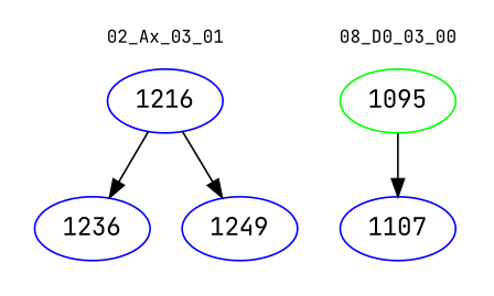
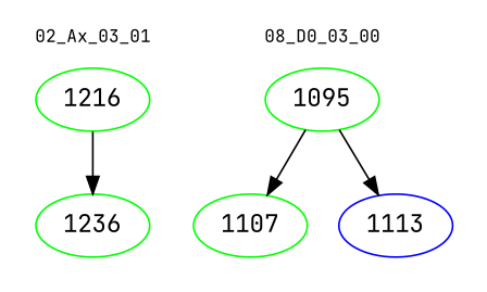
  digraph {
    fontname="JetBrains Mono"
    node [color=blue fontname="JetBrains Mono"]
    edge [color=black fontname="JetBrains Mono"]
-   n1 [label=1236]
-   n2 [label=1216]
-   n3 [label=1249]
-   n4 [label=1107]
+   n1 [color=green label=1236]
+   n2 [color=green label=1216]
+   n4 [color=green label=1107]
    n5 [color=green label=1095]
+   n6 [label=1113]
    subgraph cluster_1 {
      color=white
      fontsize=10
      label="02_Ax_03_01"
      n1
      n2
-     n3
    }
    subgraph cluster_2 {
      color=white
      fontsize=10
      label="08_D0_03_00"
      n4
      n5
+     n6
    }
    n2 -> n1
-   n2 -> n3
    n5 -> n4
+   n5 -> n6
  }
